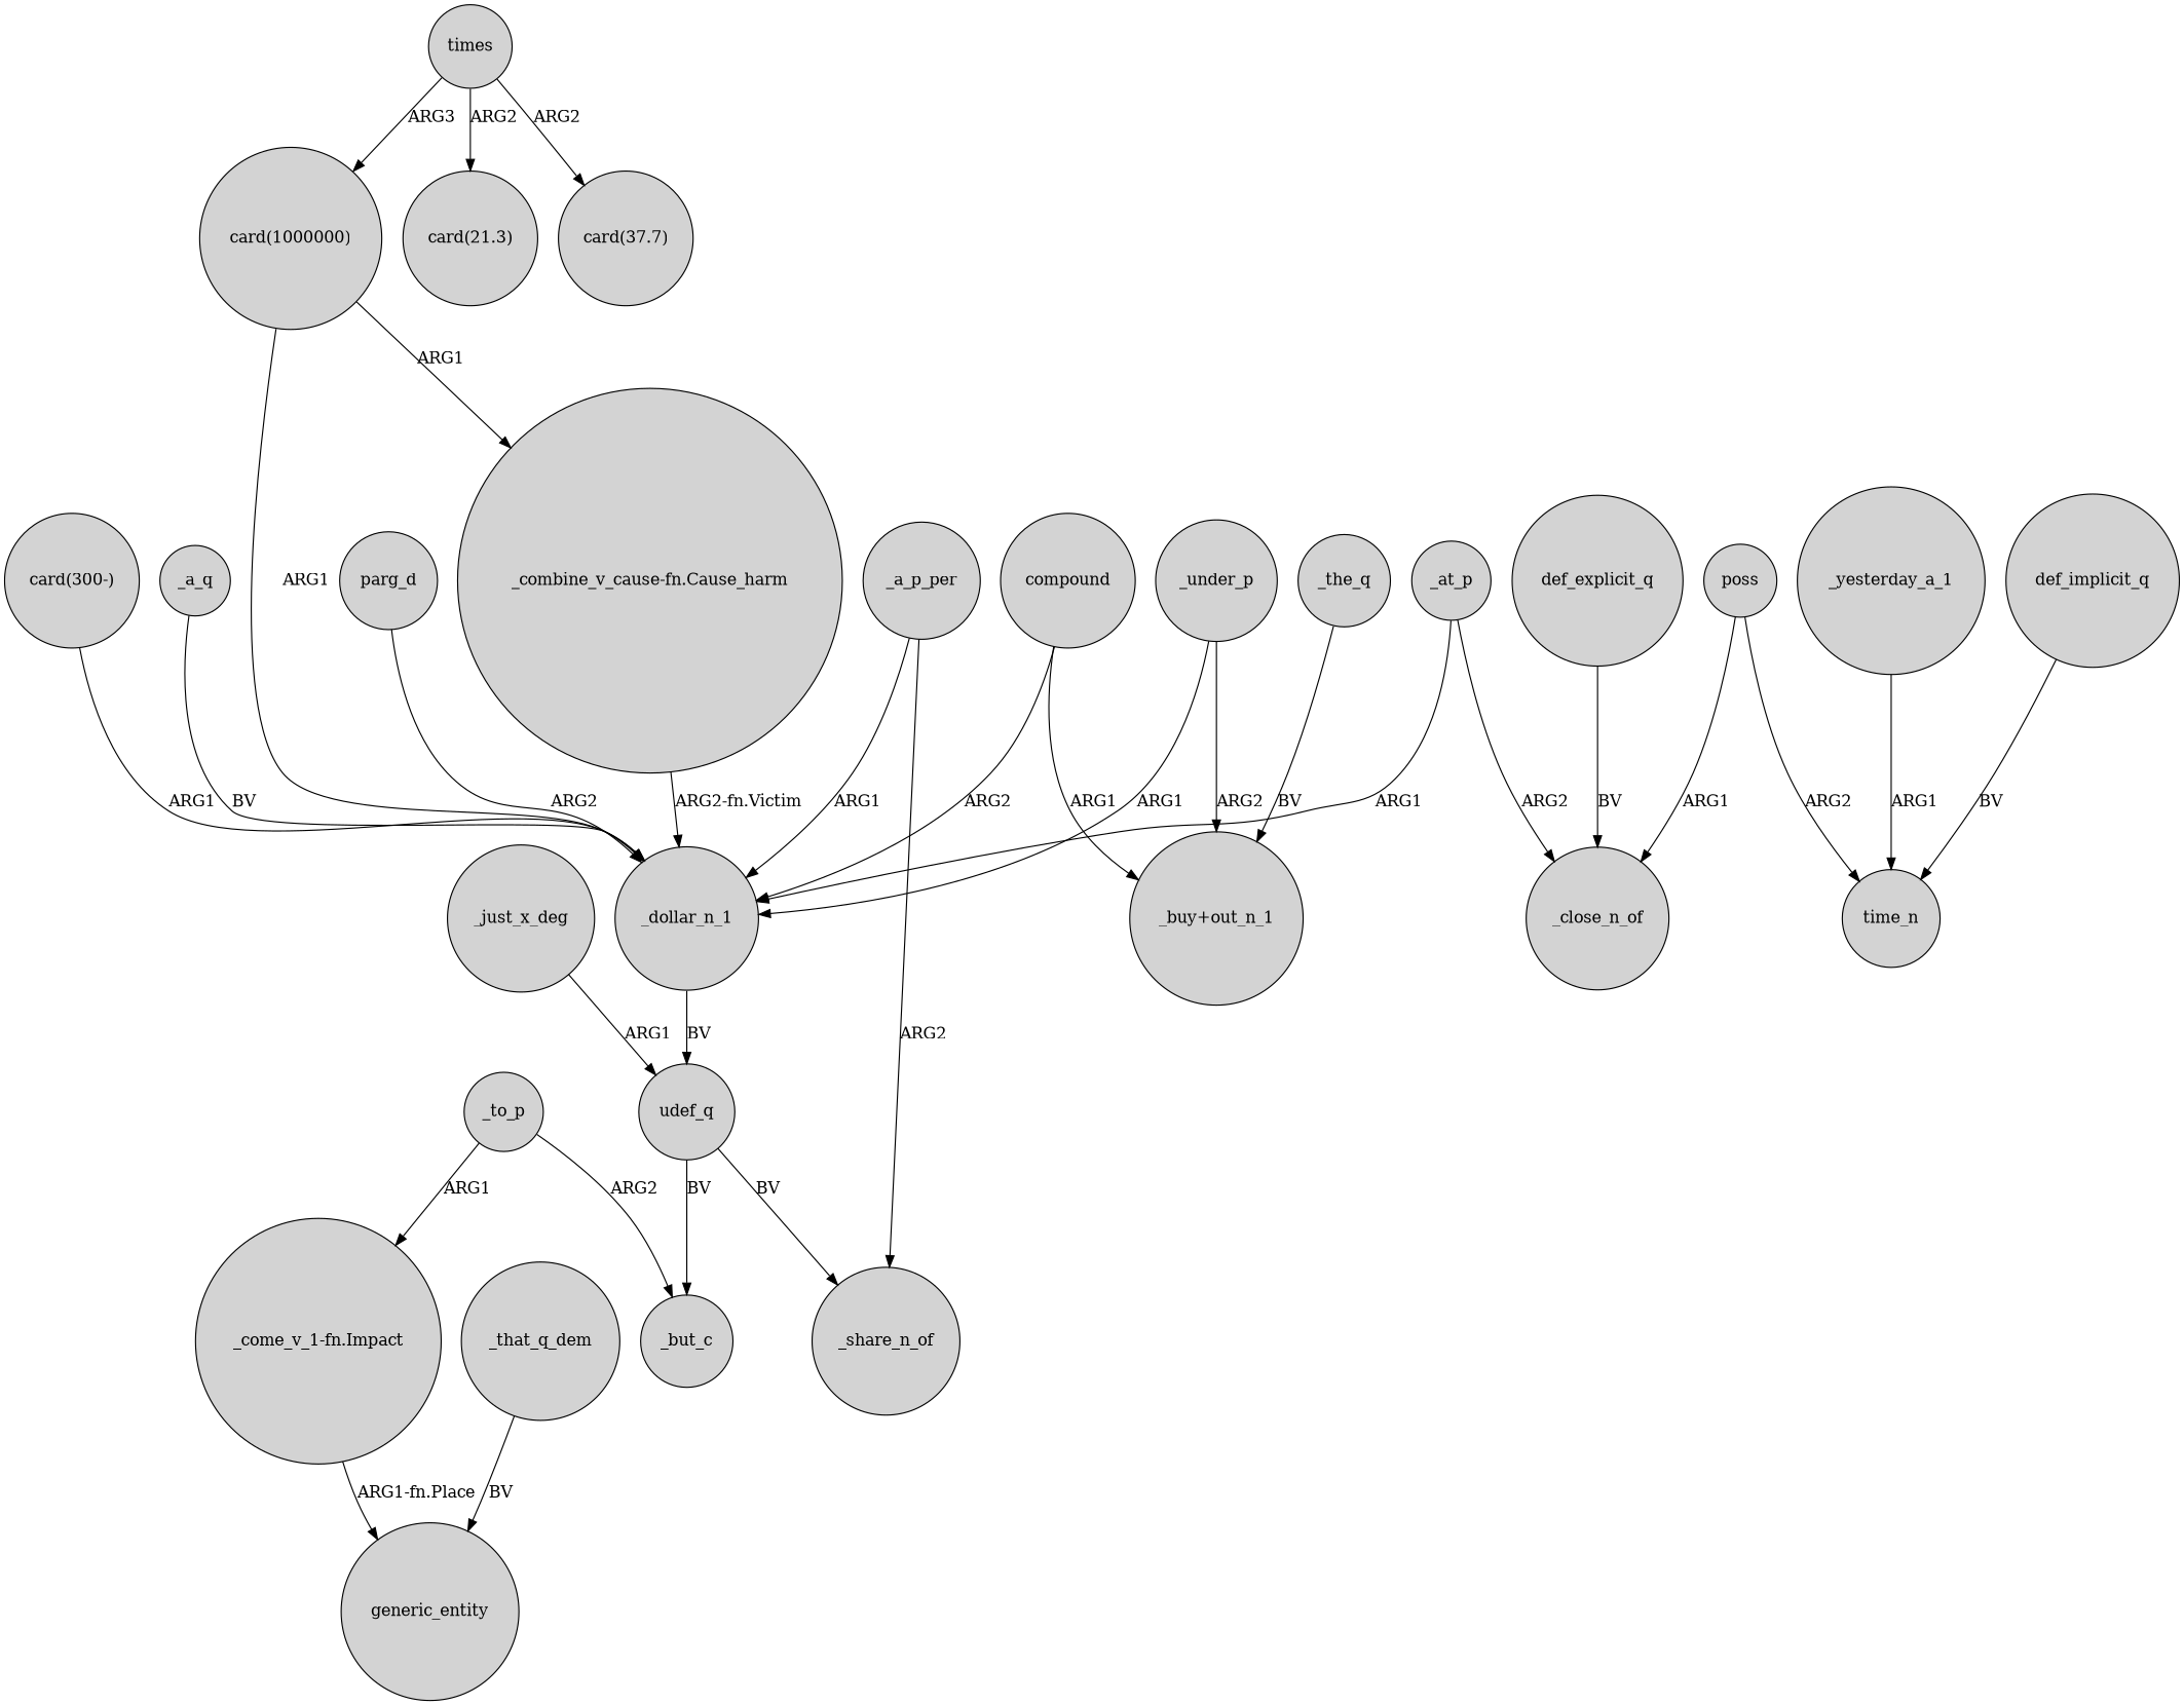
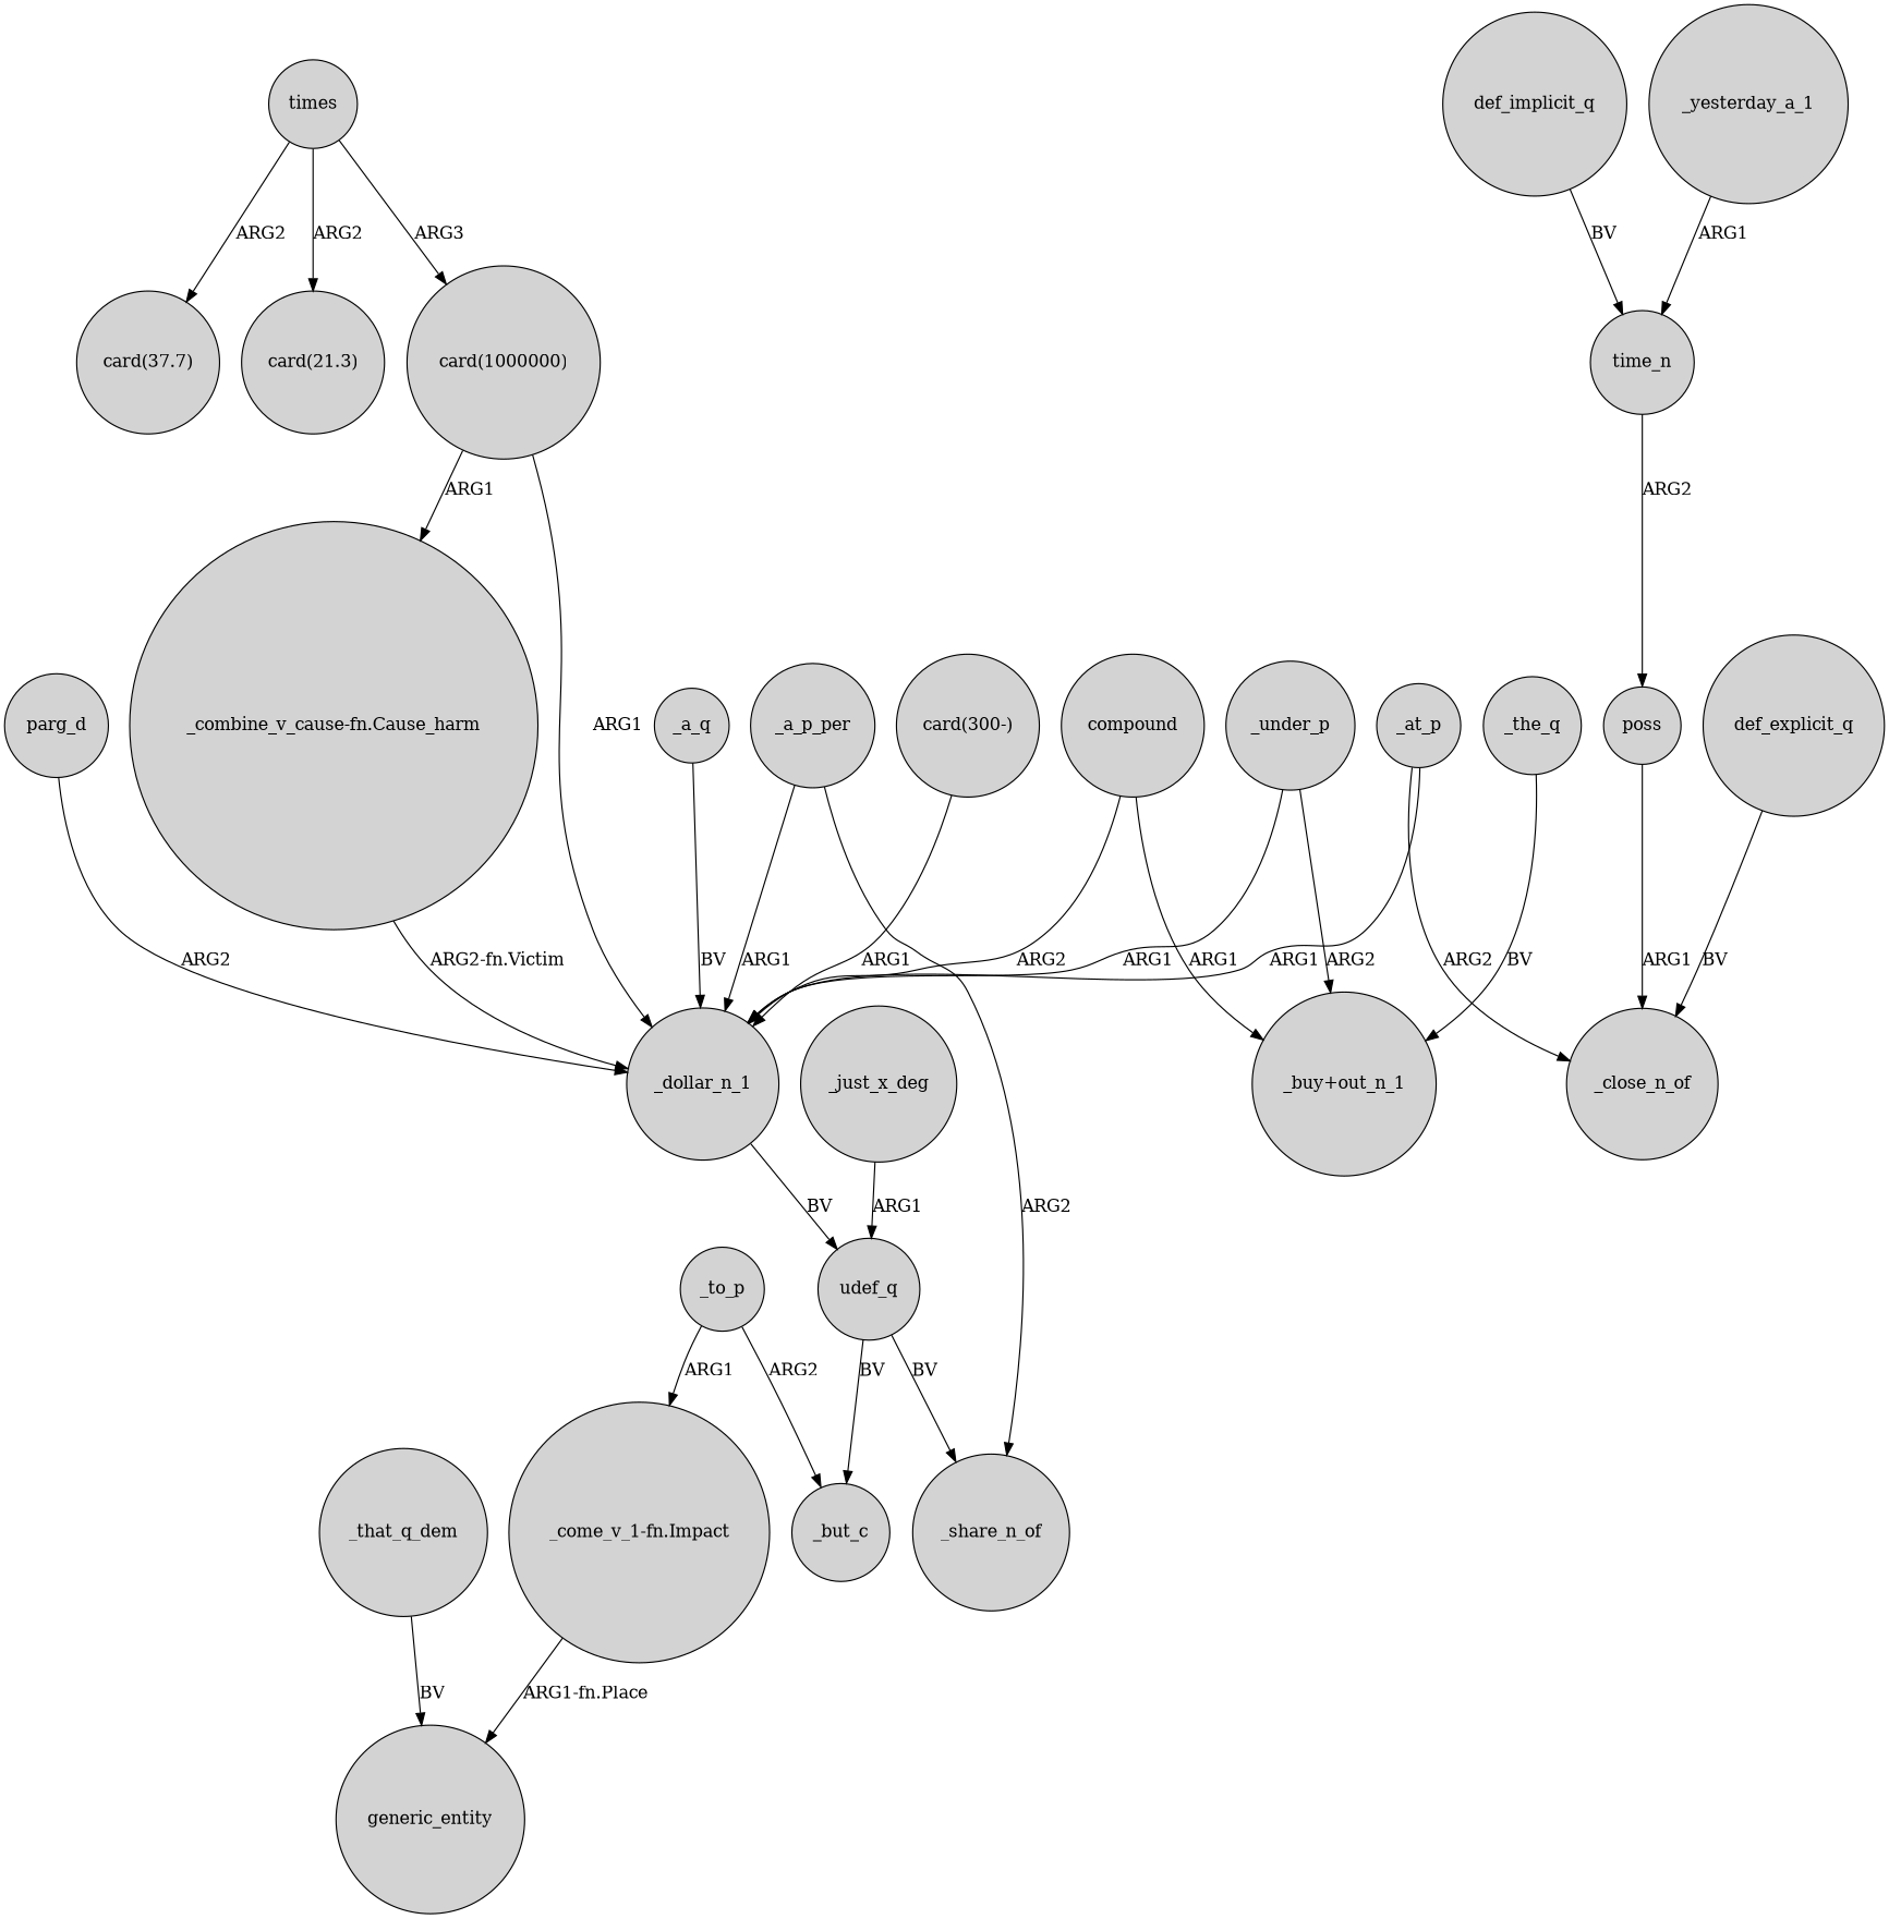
  digraph {
    node [shape=circle style=filled]
    "_come_v_1-fn.Impact"
    generic_entity
    parg_d
    _dollar_n_1
    udef_q
    "_combine_v_cause-fn.Cause_harm"
    _a_q
    _at_p
    _close_n_of
    times
    "card(21.3)"
    "card(1000000)"
    "card(37.7)"
    _yesterday_a_1
    time_n
    compound
    "_buy+out_n_1"
    "card(300-)"
    _but_c
    _share_n_of
    poss
    _a_p_per
    _under_p
    _to_p
    _the_q
    _that_q_dem
    def_explicit_q
    def_implicit_q
    _just_x_deg
    "_come_v_1-fn.Impact" -> generic_entity [label="ARG1-fn.Place"]
    parg_d -> _dollar_n_1 [label=ARG2]
    _dollar_n_1 -> udef_q [label=BV]
    udef_q -> _but_c [label=BV]
    udef_q -> _share_n_of [label=BV]
    "_combine_v_cause-fn.Cause_harm" -> _dollar_n_1 [label="ARG2-fn.Victim"]
    _a_q -> _dollar_n_1 [label=BV]
    _at_p -> _dollar_n_1 [label=ARG1]
    _at_p -> _close_n_of [label=ARG2]
    times -> "card(21.3)" [label=ARG2]
    times -> "card(1000000)" [label=ARG3]
    times -> "card(37.7)" [label=ARG2]
    "card(1000000)" -> _dollar_n_1 [label=ARG1]
    "card(1000000)" -> "_combine_v_cause-fn.Cause_harm" [label=ARG1]
    _yesterday_a_1 -> time_n [label=ARG1]
    compound -> _dollar_n_1 [label=ARG2]
    compound -> "_buy+out_n_1" [label=ARG1]
    "card(300-)" -> _dollar_n_1 [label=ARG1]
    poss -> _close_n_of [label=ARG1]
-   poss -> time_n [label=ARG2]
+   time_n -> poss [label=ARG2]
    _a_p_per -> _dollar_n_1 [label=ARG1]
    _a_p_per -> _share_n_of [label=ARG2]
    _under_p -> _dollar_n_1 [label=ARG1]
    _under_p -> "_buy+out_n_1" [label=ARG2]
    _to_p -> "_come_v_1-fn.Impact" [label=ARG1]
    _to_p -> _but_c [label=ARG2]
    _the_q -> "_buy+out_n_1" [label=BV]
    _that_q_dem -> generic_entity [label=BV]
    def_explicit_q -> _close_n_of [label=BV]
    def_implicit_q -> time_n [label=BV]
    _just_x_deg -> udef_q [label=ARG1]
  }
